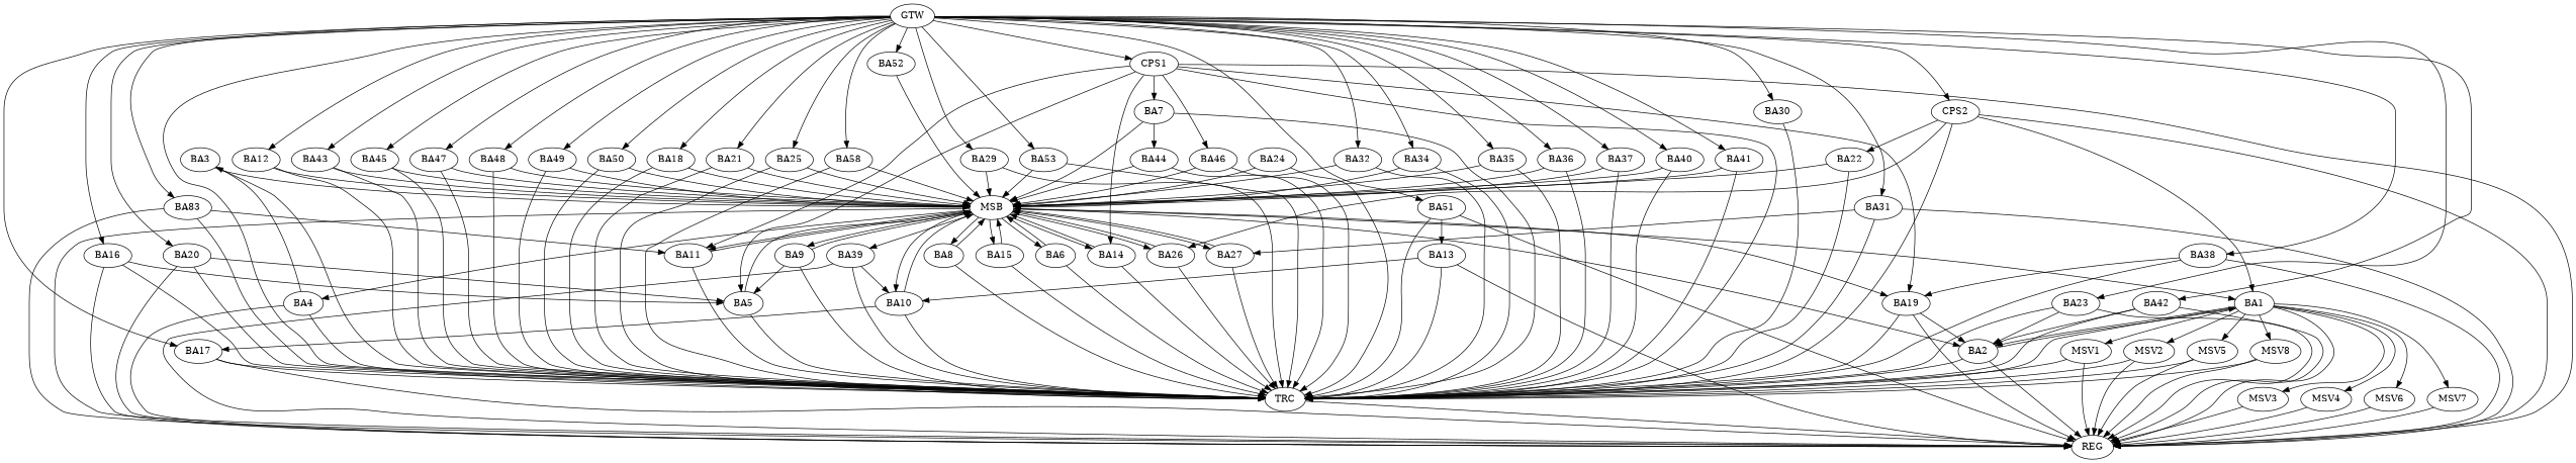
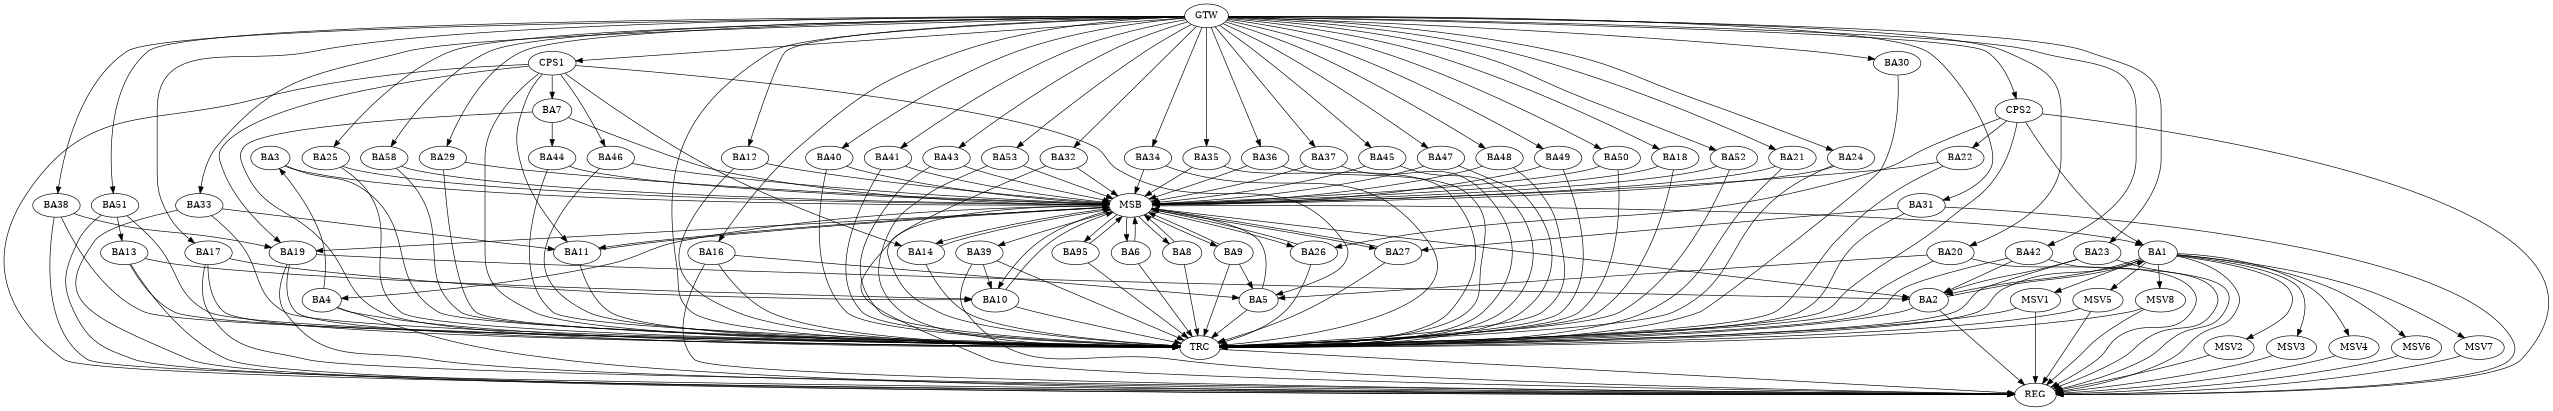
  strict digraph {
    n1 [label=BA1]
    n2 [label=BA2]
    n3 [label=REG]
    n4 [label=TRC]
    n5 [label=MSV1]
    n6 [label=MSV2]
    n7 [label=MSV3]
    n8 [label=MSV4]
    n9 [label=MSV5]
    n10 [label=MSV6]
    n11 [label=MSV7]
    n12 [label=MSV8]
    n13 [label=BA3]
    n14 [label=MSB]
    n15 [label=BA4]
    n16 [label=BA6]
    n17 [label=BA8]
    n18 [label=BA9]
    n19 [label=BA10]
    n20 [label=BA11]
    n21 [label=BA14]
-   n22 [label=BA15]
+   n22 [label=BA95]
    n23 [label=BA19]
    n24 [label=BA26]
    n25 [label=BA27]
    n26 [label=BA39]
    n27 [label=BA5]
    n28 [label=BA7]
    n29 [label=BA44]
    n30 [label=BA12]
    n31 [label=BA13]
    n32 [label=BA16]
    n33 [label=BA17]
    n34 [label=BA18]
    n35 [label=BA20]
    n36 [label=BA21]
    n37 [label=BA22]
    n38 [label=BA23]
    n39 [label=BA24]
    n40 [label=BA25]
    n41 [label=BA58]
    n42 [label=BA29]
    n43 [label=BA30]
    n44 [label=BA31]
    n45 [label=BA32]
-   n46 [label=BA83]
+   n46 [label=BA33]
    n47 [label=BA34]
    n48 [label=BA35]
    n49 [label=BA36]
    n50 [label=BA37]
    n51 [label=BA38]
    n52 [label=BA40]
    n53 [label=BA41]
    n54 [label=BA42]
    n55 [label=BA43]
    n56 [label=BA45]
    n57 [label=BA46]
    n58 [label=BA47]
    n59 [label=BA48]
    n60 [label=BA49]
    n61 [label=BA50]
    n62 [label=BA51]
    n63 [label=BA52]
    n64 [label=BA53]
    n65 [label=CPS1]
    n66 [label=CPS2]
    n67 [label=GTW]
    n1 -> n2
    n1 -> n3
    n1 -> n4
    n1 -> n5
    n1 -> n6
    n1 -> n7
    n1 -> n8
    n1 -> n9
    n1 -> n10
    n1 -> n11
    n1 -> n12
    n2 -> n1
    n2 -> n3
    n2 -> n4
    n4 -> n3
    n5 -> n3
    n5 -> n4
    n6 -> n3
    n7 -> n3
    n8 -> n3
    n9 -> n3
    n9 -> n4
    n10 -> n3
    n11 -> n3
    n12 -> n3
    n12 -> n4
    n13 -> n4
    n13 -> n14
    n14 -> n1
    n14 -> n2
    n14 -> n3
    n14 -> n15
    n14 -> n16
    n14 -> n17
    n14 -> n18
    n14 -> n19
    n14 -> n20
    n14 -> n21
    n14 -> n22
    n14 -> n23
    n14 -> n24
    n14 -> n25
    n14 -> n26
    n15 -> n3
    n15 -> n4
    n15 -> n13
    n16 -> n4
    n16 -> n14
    n17 -> n4
    n17 -> n14
    n18 -> n4
    n18 -> n14
    n18 -> n27
    n19 -> n4
    n19 -> n14
    n20 -> n4
    n20 -> n14
    n21 -> n4
    n21 -> n14
    n22 -> n4
    n22 -> n14
    n23 -> n2
    n23 -> n3
    n23 -> n4
    n24 -> n4
    n24 -> n14
    n25 -> n4
    n25 -> n14
    n26 -> n3
    n26 -> n4
    n26 -> n19
    n27 -> n4
    n27 -> n14
    n28 -> n4
    n28 -> n14
    n28 -> n29
    n29 -> n4
    n29 -> n14
    n30 -> n4
    n30 -> n14
    n31 -> n3
    n31 -> n4
    n31 -> n19
    n32 -> n3
    n32 -> n4
    n32 -> n27
    n33 -> n3
    n33 -> n4
-   n19 -> n33
+   n33 -> n19
    n34 -> n4
    n34 -> n14
    n35 -> n3
    n35 -> n4
    n35 -> n27
    n36 -> n4
    n36 -> n14
    n37 -> n4
    n37 -> n14
    n38 -> n2
    n38 -> n3
    n38 -> n4
    n39 -> n4
    n39 -> n14
    n40 -> n4
    n40 -> n14
    n41 -> n4
    n41 -> n14
    n42 -> n4
    n42 -> n14
    n43 -> n4
    n44 -> n3
    n44 -> n4
    n44 -> n25
    n45 -> n4
    n45 -> n14
    n46 -> n3
    n46 -> n4
    n46 -> n20
    n47 -> n4
    n47 -> n14
    n48 -> n4
    n48 -> n14
    n49 -> n4
    n49 -> n14
    n50 -> n4
    n50 -> n14
    n51 -> n3
    n51 -> n4
    n51 -> n23
    n52 -> n4
    n52 -> n14
    n53 -> n4
    n53 -> n14
    n54 -> n2
    n54 -> n3
    n54 -> n4
    n55 -> n4
    n55 -> n14
    n56 -> n4
    n56 -> n14
    n57 -> n4
    n57 -> n14
    n58 -> n4
    n58 -> n14
    n59 -> n4
    n59 -> n14
    n60 -> n4
    n60 -> n14
    n61 -> n4
    n61 -> n14
    n62 -> n3
    n62 -> n4
    n62 -> n31
-   n6 -> n4
+   n63 -> n4
    n63 -> n14
    n64 -> n4
    n64 -> n14
    n65 -> n3
    n65 -> n4
    n65 -> n20
    n65 -> n21
    n65 -> n23
    n65 -> n27
    n65 -> n28
    n65 -> n57
    n66 -> n1
    n66 -> n3
    n66 -> n4
    n66 -> n24
    n66 -> n37
    n67 -> n4
    n67 -> n30
    n67 -> n32
    n67 -> n33
    n67 -> n34
    n67 -> n35
    n67 -> n36
    n67 -> n38
+   n67 -> n39
    n67 -> n40
    n67 -> n41
    n67 -> n42
    n67 -> n43
    n67 -> n44
    n67 -> n45
    n67 -> n46
    n67 -> n47
    n67 -> n48
    n67 -> n49
    n67 -> n50
    n67 -> n51
    n67 -> n52
    n67 -> n53
    n67 -> n54
    n67 -> n55
    n67 -> n56
    n67 -> n58
    n67 -> n59
    n67 -> n60
    n67 -> n61
    n67 -> n62
    n67 -> n63
    n67 -> n64
    n67 -> n65
    n67 -> n66
  }
